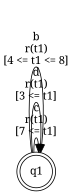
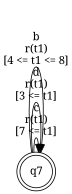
  digraph {
    rankdir=LR
    fontname="Noto Serif"
    edge [fontname="Noto Serif"]
-   n1 [label=q1 shape=doublecircle fontname="Noto Serif"]
+   n1 [label=q7 shape=doublecircle fontname="Noto Serif"]
    n1 -> n1 [label="c\nr(t1)\n[7 <= t1]"]
    n1 -> n1 [label="d\nr(t1)\n[3 <= t1]"]
    n1 -> n1 [label="b\nr(t1)\n[4 <= t1 <= 8]"]
  }
